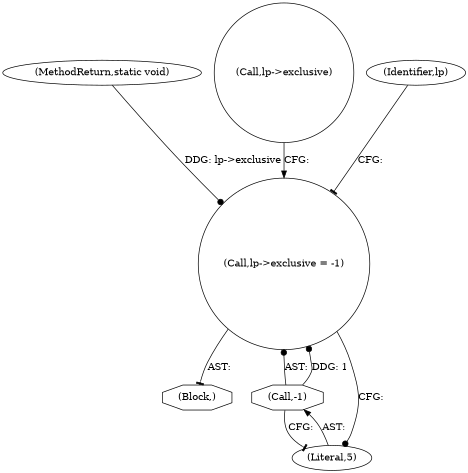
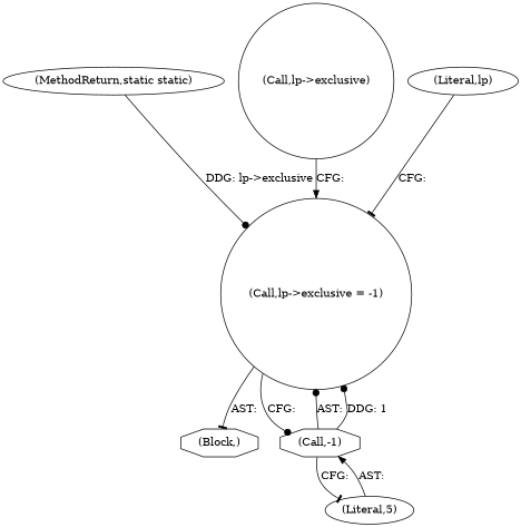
  digraph {
    node [shape=ellipse]
    edge [arrowhead=dot]
    n1 [label="(Call,lp->exclusive = -1)" shape=circle]
    n2 [label="(Call,-1)" shape=octagon]
    n3 [label="(Block,)" shape=octagon]
    n4 [label="(Literal,5)"]
-   n5 [label="(MethodReturn,static void)"]
+   n5 [label="(MethodReturn,static static)"]
    n6 [label="(Call,lp->exclusive)" shape=circle]
-   n7 [label="(Identifier,lp)"]
-   n1 -> n4 [label="CFG: "]
+   n7 [label="(Literal,lp)"]
+   n1 -> n2 [label="CFG: "]
    n1 -> n3 [arrowhead=tee label="AST: "]
    n2 -> n1 [label="AST: "]
    n2 -> n1 [label="DDG: 1"]
    n2 -> n4 [arrowhead=tee label="CFG: "]
    n4 -> n2 [arrowhead=normal label="AST: "]
    n5 -> n1 [label="DDG: lp->exclusive"]
    n6 -> n1 [arrowhead=normal label="CFG: "]
    n7 -> n1 [arrowhead=tee label="CFG: "]
  }
